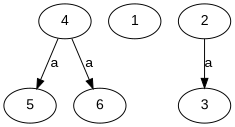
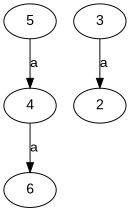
  strict digraph {
    fontname="Liberation Sans"
    node [fontname="Liberation Sans"]
    edge [fontname="Liberation Sans"]
    4
    5
    6
-   1
    2
    3
-   4 -> 5 [label=a]
+   5 -> 4 [label=a]
    4 -> 6 [label=a]
-   2 -> 3 [label=a]
+   3 -> 2 [label=a]
  }
